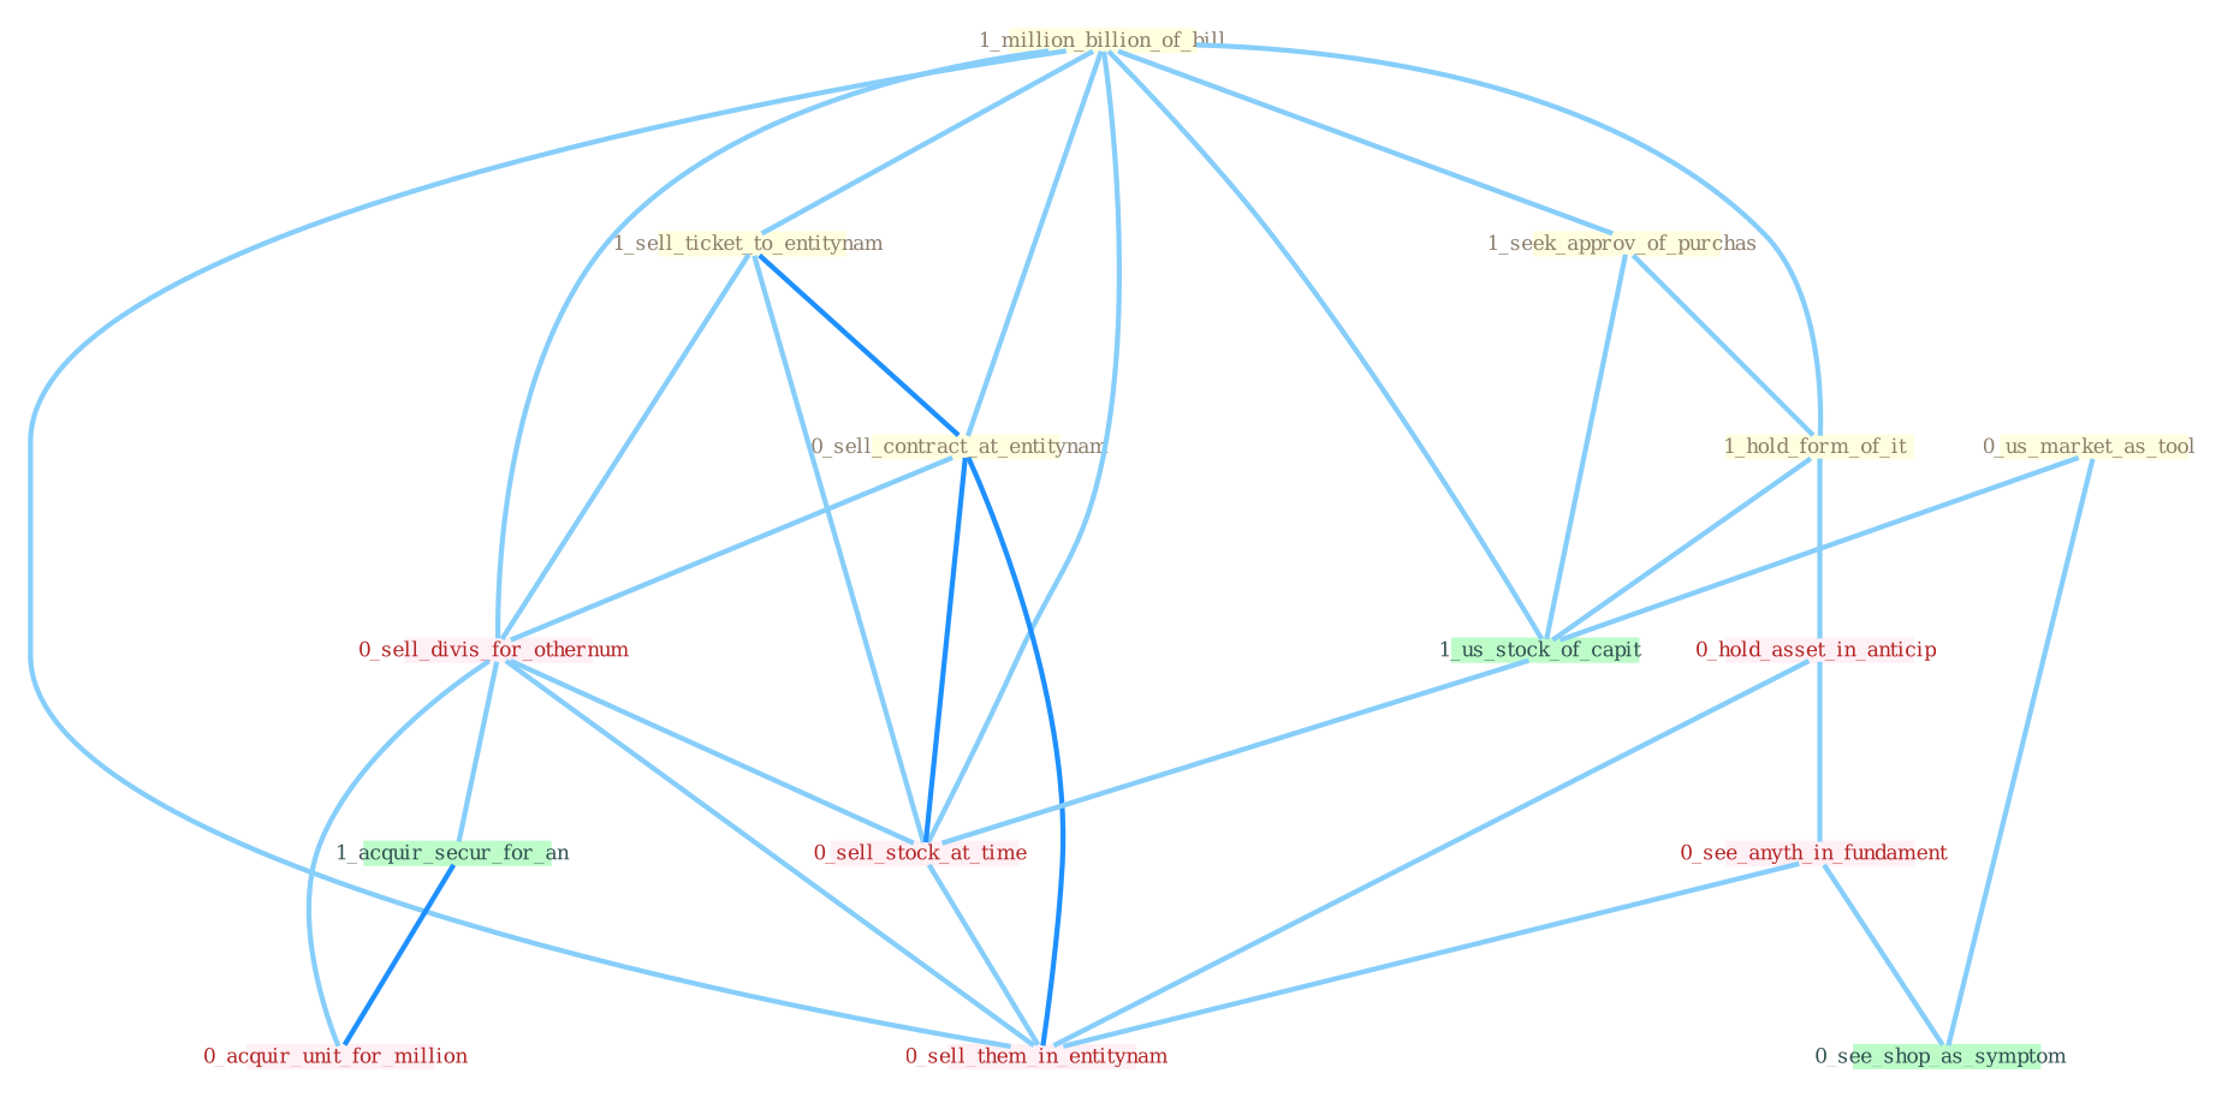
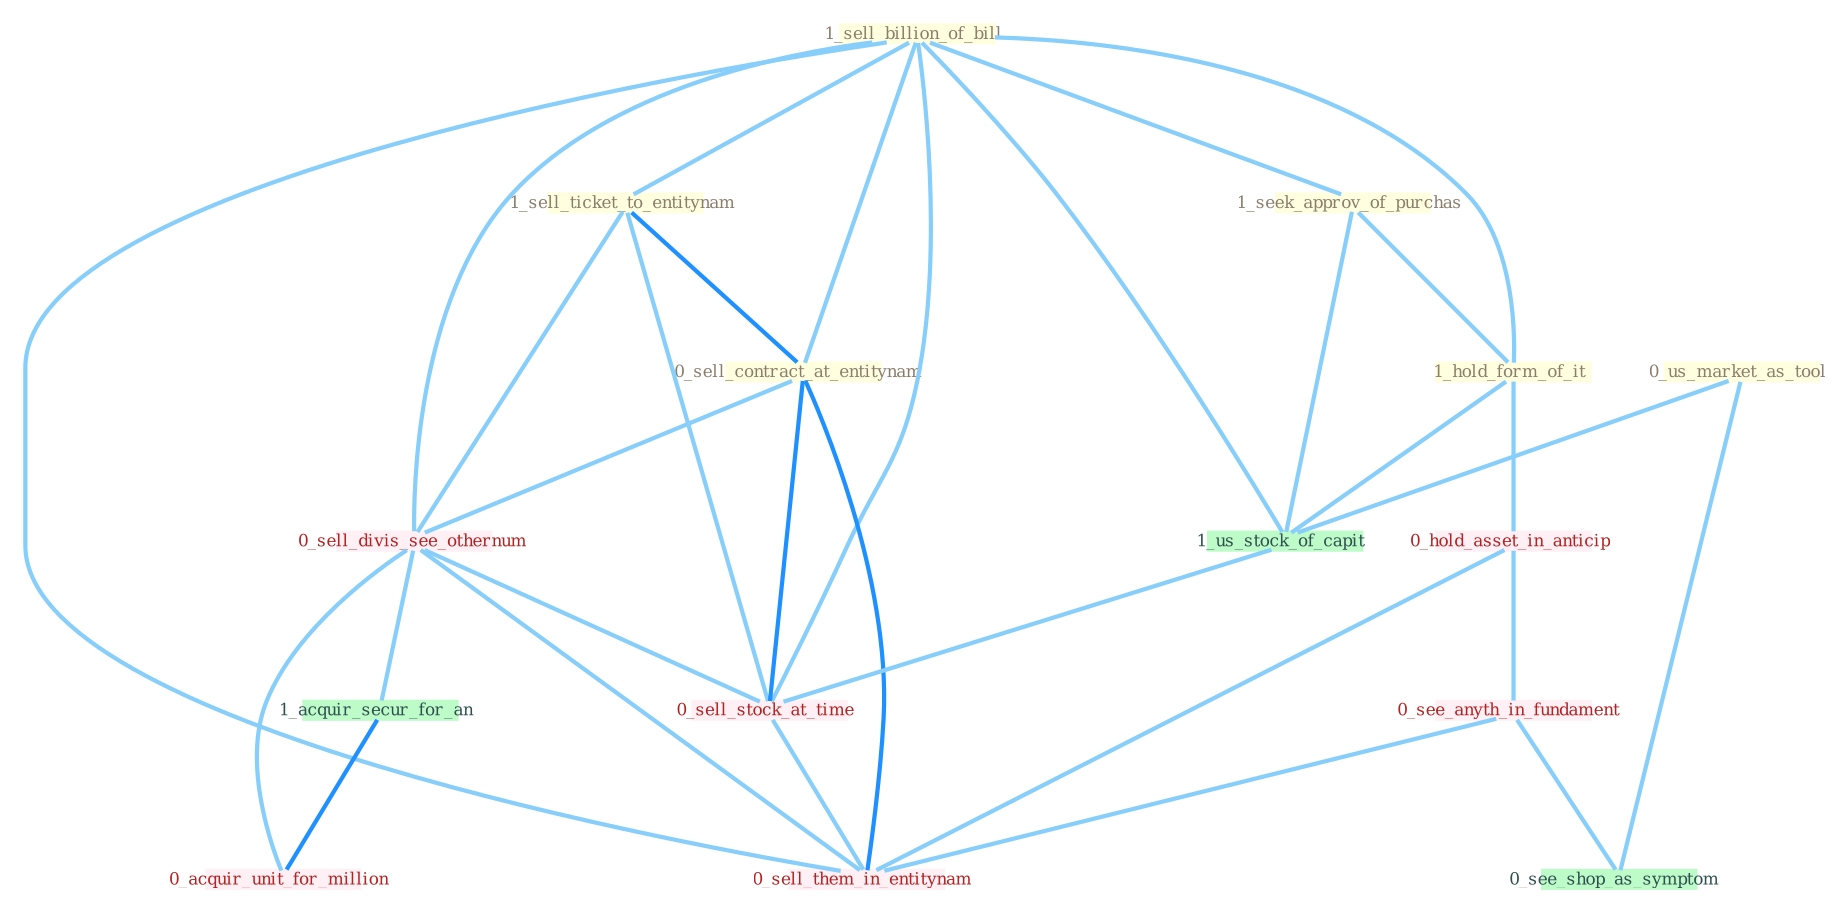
  graph {
    node [color="#ffffe0" fixedsize=true fontcolor="#8b7d6b" fontsize=4 shape=polygon style=filled]
    edge [color="#87cefa" w=1]
-   "1_sell_billion_of_bill " [height=.06 width=.5 label="1_million_billion_of_bill"]
+   "1_sell_billion_of_bill " [height=.06 width=.5]
    "1_seek_approv_of_purchas " [height=.06 width=.5]
    "0_us_market_as_tool " [height=.06 width=.5]
    "1_hold_form_of_it " [height=.06 width=.5]
    "1_sell_ticket_to_entitynam " [height=.06 width=.5]
    "0_sell_contract_at_entitynam " [height=.06 width=.5]
-   "0_sell_divis_for_othernum " [color="#fff0f5" fontcolor="#b22222" height=.06 width=.5]
+   "0_sell_divis_for_othernum " [color="#fff0f5" fontcolor="#b22222" height=.06 width=.5 label="0_sell_divis_see_othernum"]
    "0_hold_asset_in_anticip " [color="#fff0f5" fontcolor="#b22222" height=.06 width=.5]
    "0_sell_stock_at_time " [color="#fff0f5" fontcolor="#b22222" height=.06 width=.5]
    "0_see_anyth_in_fundament " [color="#fff0f5" fontcolor="#b22222" height=.06 width=.5]
    "0_acquir_unit_for_million " [color="#fff0f5" fontcolor="#b22222" height=.06 width=.5]
    "0_sell_them_in_entitynam " [color="#fff0f5" fontcolor="#b22222" height=.06 width=.5]
    "1_us_stock_of_capit " [color="#BDFCC9" fontcolor="#2f4f4f" height=.06 width=.5]
    "0_see_shop_as_symptom " [color="#BDFCC9" fontcolor="#2f4f4f" height=.06 width=.5]
    "1_acquir_secur_for_an " [color="#BDFCC9" fontcolor="#2f4f4f" height=.06 width=.5]
    subgraph sub_1 {
      "1_sell_billion_of_bill "
      "1_seek_approv_of_purchas "
      "0_us_market_as_tool "
      "1_hold_form_of_it "
      "1_sell_ticket_to_entitynam "
      "0_sell_contract_at_entitynam "
    }
    subgraph sub_2 {
      "0_sell_divis_for_othernum "
      "0_hold_asset_in_anticip "
      "0_sell_stock_at_time "
      "0_see_anyth_in_fundament "
      "0_acquir_unit_for_million "
      "0_sell_them_in_entitynam "
    }
    "1_sell_billion_of_bill " -- "1_seek_approv_of_purchas "
    "1_sell_billion_of_bill " -- "1_hold_form_of_it "
    "1_sell_billion_of_bill " -- "1_sell_ticket_to_entitynam "
    "1_sell_billion_of_bill " -- "0_sell_contract_at_entitynam "
    "1_sell_billion_of_bill " -- "0_sell_divis_for_othernum "
    "1_sell_billion_of_bill " -- "0_sell_stock_at_time "
    "1_sell_billion_of_bill " -- "0_sell_them_in_entitynam "
    "1_sell_billion_of_bill " -- "1_us_stock_of_capit "
    "1_seek_approv_of_purchas " -- "1_hold_form_of_it "
    "1_seek_approv_of_purchas " -- "1_us_stock_of_capit "
    "0_us_market_as_tool " -- "1_us_stock_of_capit "
    "0_us_market_as_tool " -- "0_see_shop_as_symptom "
    "1_hold_form_of_it " -- "0_hold_asset_in_anticip "
    "1_hold_form_of_it " -- "1_us_stock_of_capit "
    "1_sell_ticket_to_entitynam " -- "0_sell_contract_at_entitynam " [color="#1e90ff" w=2]
    "1_sell_ticket_to_entitynam " -- "0_sell_divis_for_othernum "
    "1_sell_ticket_to_entitynam " -- "0_sell_stock_at_time "
    "0_sell_contract_at_entitynam " -- "0_sell_divis_for_othernum "
    "0_sell_contract_at_entitynam " -- "0_sell_stock_at_time " [color="#1e90ff" w=2]
    "0_sell_contract_at_entitynam " -- "0_sell_them_in_entitynam " [color="#1e90ff" w=2]
    "0_sell_divis_for_othernum " -- "0_sell_stock_at_time "
    "0_sell_divis_for_othernum " -- "0_acquir_unit_for_million "
    "0_sell_divis_for_othernum " -- "0_sell_them_in_entitynam "
    "0_sell_divis_for_othernum " -- "1_acquir_secur_for_an "
    "0_hold_asset_in_anticip " -- "0_see_anyth_in_fundament "
    "0_hold_asset_in_anticip " -- "0_sell_them_in_entitynam "
    "0_sell_stock_at_time " -- "0_sell_them_in_entitynam "
    "0_see_anyth_in_fundament " -- "0_sell_them_in_entitynam "
    "0_see_anyth_in_fundament " -- "0_see_shop_as_symptom "
    "1_us_stock_of_capit " -- "0_sell_stock_at_time "
    "1_acquir_secur_for_an " -- "0_acquir_unit_for_million " [color="#1e90ff" w=2]
  }
